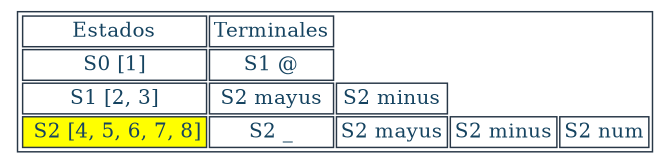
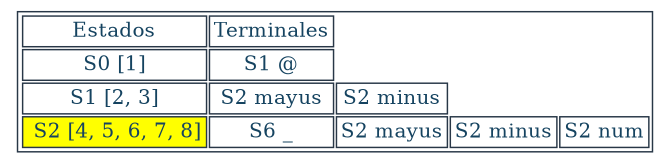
  digraph {
-   n1 [color="#283747" fontcolor="#154360" label=<     <table border='1' cellborder='1'>    <tr>       <td>Estados</td>       <td>Terminales</td>    </tr><tr><td>S0 [1]</td><td>S1 @</td></tr><tr><td>S1 [2, 3]</td><td>S2 mayus</td><td>S2 minus</td></tr><tr><td bgcolor="yellow"> S2 [4, 5, 6, 7, 8]</td><td>S2 _</td><td>S2 mayus</td><td>S2 minus</td><td>S2 num</td></tr></table>     > shape=plaintext]
+   n1 [color="#283747" fontcolor="#154360" label=<     <table border='1' cellborder='1'>    <tr>       <td>Estados</td>       <td>Terminales</td>    </tr><tr><td>S0 [1]</td><td>S1 @</td></tr><tr><td>S1 [2, 3]</td><td>S2 mayus</td><td>S2 minus</td></tr><tr><td bgcolor="yellow"> S2 [4, 5, 6, 7, 8]</td><td>S6 _</td><td>S2 mayus</td><td>S2 minus</td><td>S2 num</td></tr></table>     > shape=plaintext]
  }
